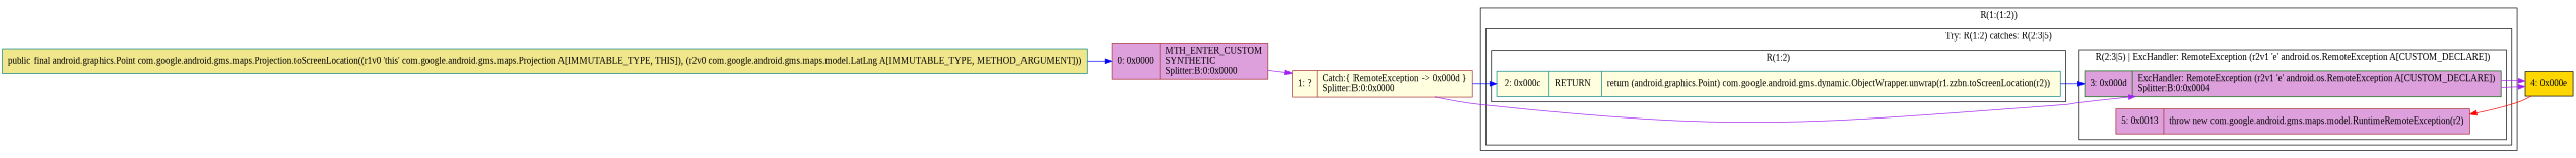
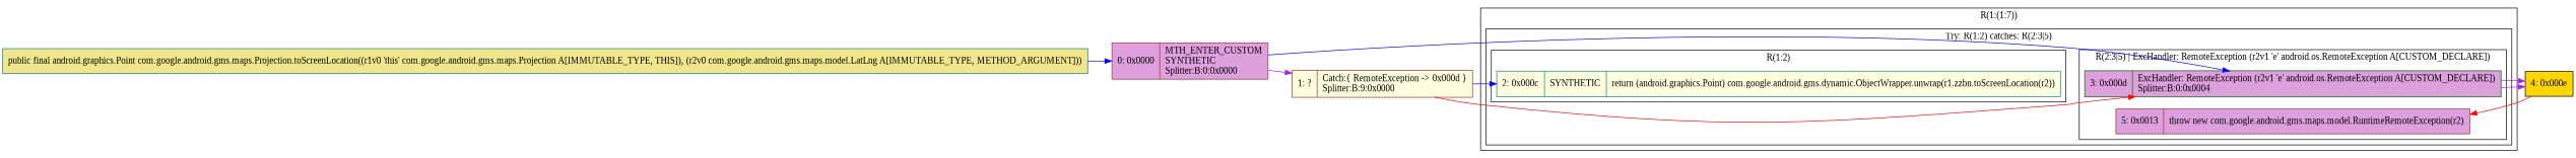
  digraph {
    fontname="Liberation Serif"
    rankdir=LR
    node [color=brown fillcolor=plum fontname="Liberation Serif" shape=record style=filled]
    edge [color=purple fontname="Liberation Serif"]
-   n1 [color=teal fillcolor=lightyellow label="{2\:\ 0x000c|RETURN\l|return (android.graphics.Point) com.google.android.gms.dynamic.ObjectWrapper.unwrap(r1.zzbn.toScreenLocation(r2))\l}"]
+   n1 [color=teal fillcolor=lightyellow label="{2\:\ 0x000c|SYNTHETIC\l|return (android.graphics.Point) com.google.android.gms.dynamic.ObjectWrapper.unwrap(r1.zzbn.toScreenLocation(r2))\l}"]
    n2 [color=darkgreen label="{3\:\ 0x000d|ExcHandler: RemoteException (r2v1 'e' android.os.RemoteException A[CUSTOM_DECLARE])\lSplitter:B:0:0x0004\l}"]
    n3 [label="{5\:\ 0x0013|throw new com.google.android.gms.maps.model.RuntimeRemoteException(r2)\l}"]
    n4 [color=black fillcolor=gold label="{4\:\ 0x000e}"]
    n5 [label="{0\:\ 0x0000|MTH_ENTER_CUSTOM\lSYNTHETIC\lSplitter:B:0:0x0000\l}"]
-   n6 [fillcolor=lightyellow label="{1\:\ ?|Catch:\{ RemoteException \-\> 0x000d \}\lSplitter:B:0:0x0000\l}"]
+   n6 [fillcolor=lightyellow label="{1\:\ ?|Catch:\{ RemoteException \-\> 0x000d \}\lSplitter:B:9:0x0000\l}"]
    n7 [color=teal fillcolor=khaki label="{public final android.graphics.Point com.google.android.gms.maps.Projection.toScreenLocation((r1v0 'this' com.google.android.gms.maps.Projection A[IMMUTABLE_TYPE, THIS]), (r2v0 com.google.android.gms.maps.model.LatLng A[IMMUTABLE_TYPE, METHOD_ARGUMENT])) }"]
    subgraph cluster_1 {
-     label="R(1:(1:2))"
+     label="R(1:(1:7))"
      subgraph cluster_2 {
        label="Try: R(1:2) catches: R(2:3|5)"
        subgraph cluster_3 {
          label="R(1:2)"
          n1
        }
        subgraph cluster_4 {
          label="R(2:3|5) | ExcHandler: RemoteException (r2v1 'e' android.os.RemoteException A[CUSTOM_DECLARE])\l"
          n2
          n3
        }
      }
    }
    subgraph cluster_5 {
      label="R(2:3|5) | ExcHandler: RemoteException (r2v1 'e' android.os.RemoteException A[CUSTOM_DECLARE])\l"
    }
    n2 -> n4
    n2 -> n4
    n4 -> n3 [color=red]
-   n1 -> n2 [color=blue]
+   n5 -> n2 [color=blue]
    n5 -> n6
    n6 -> n1 [color=blue]
-   n6 -> n2
+   n6 -> n2 [color=red]
    n7 -> n5 [color=blue]
  }
